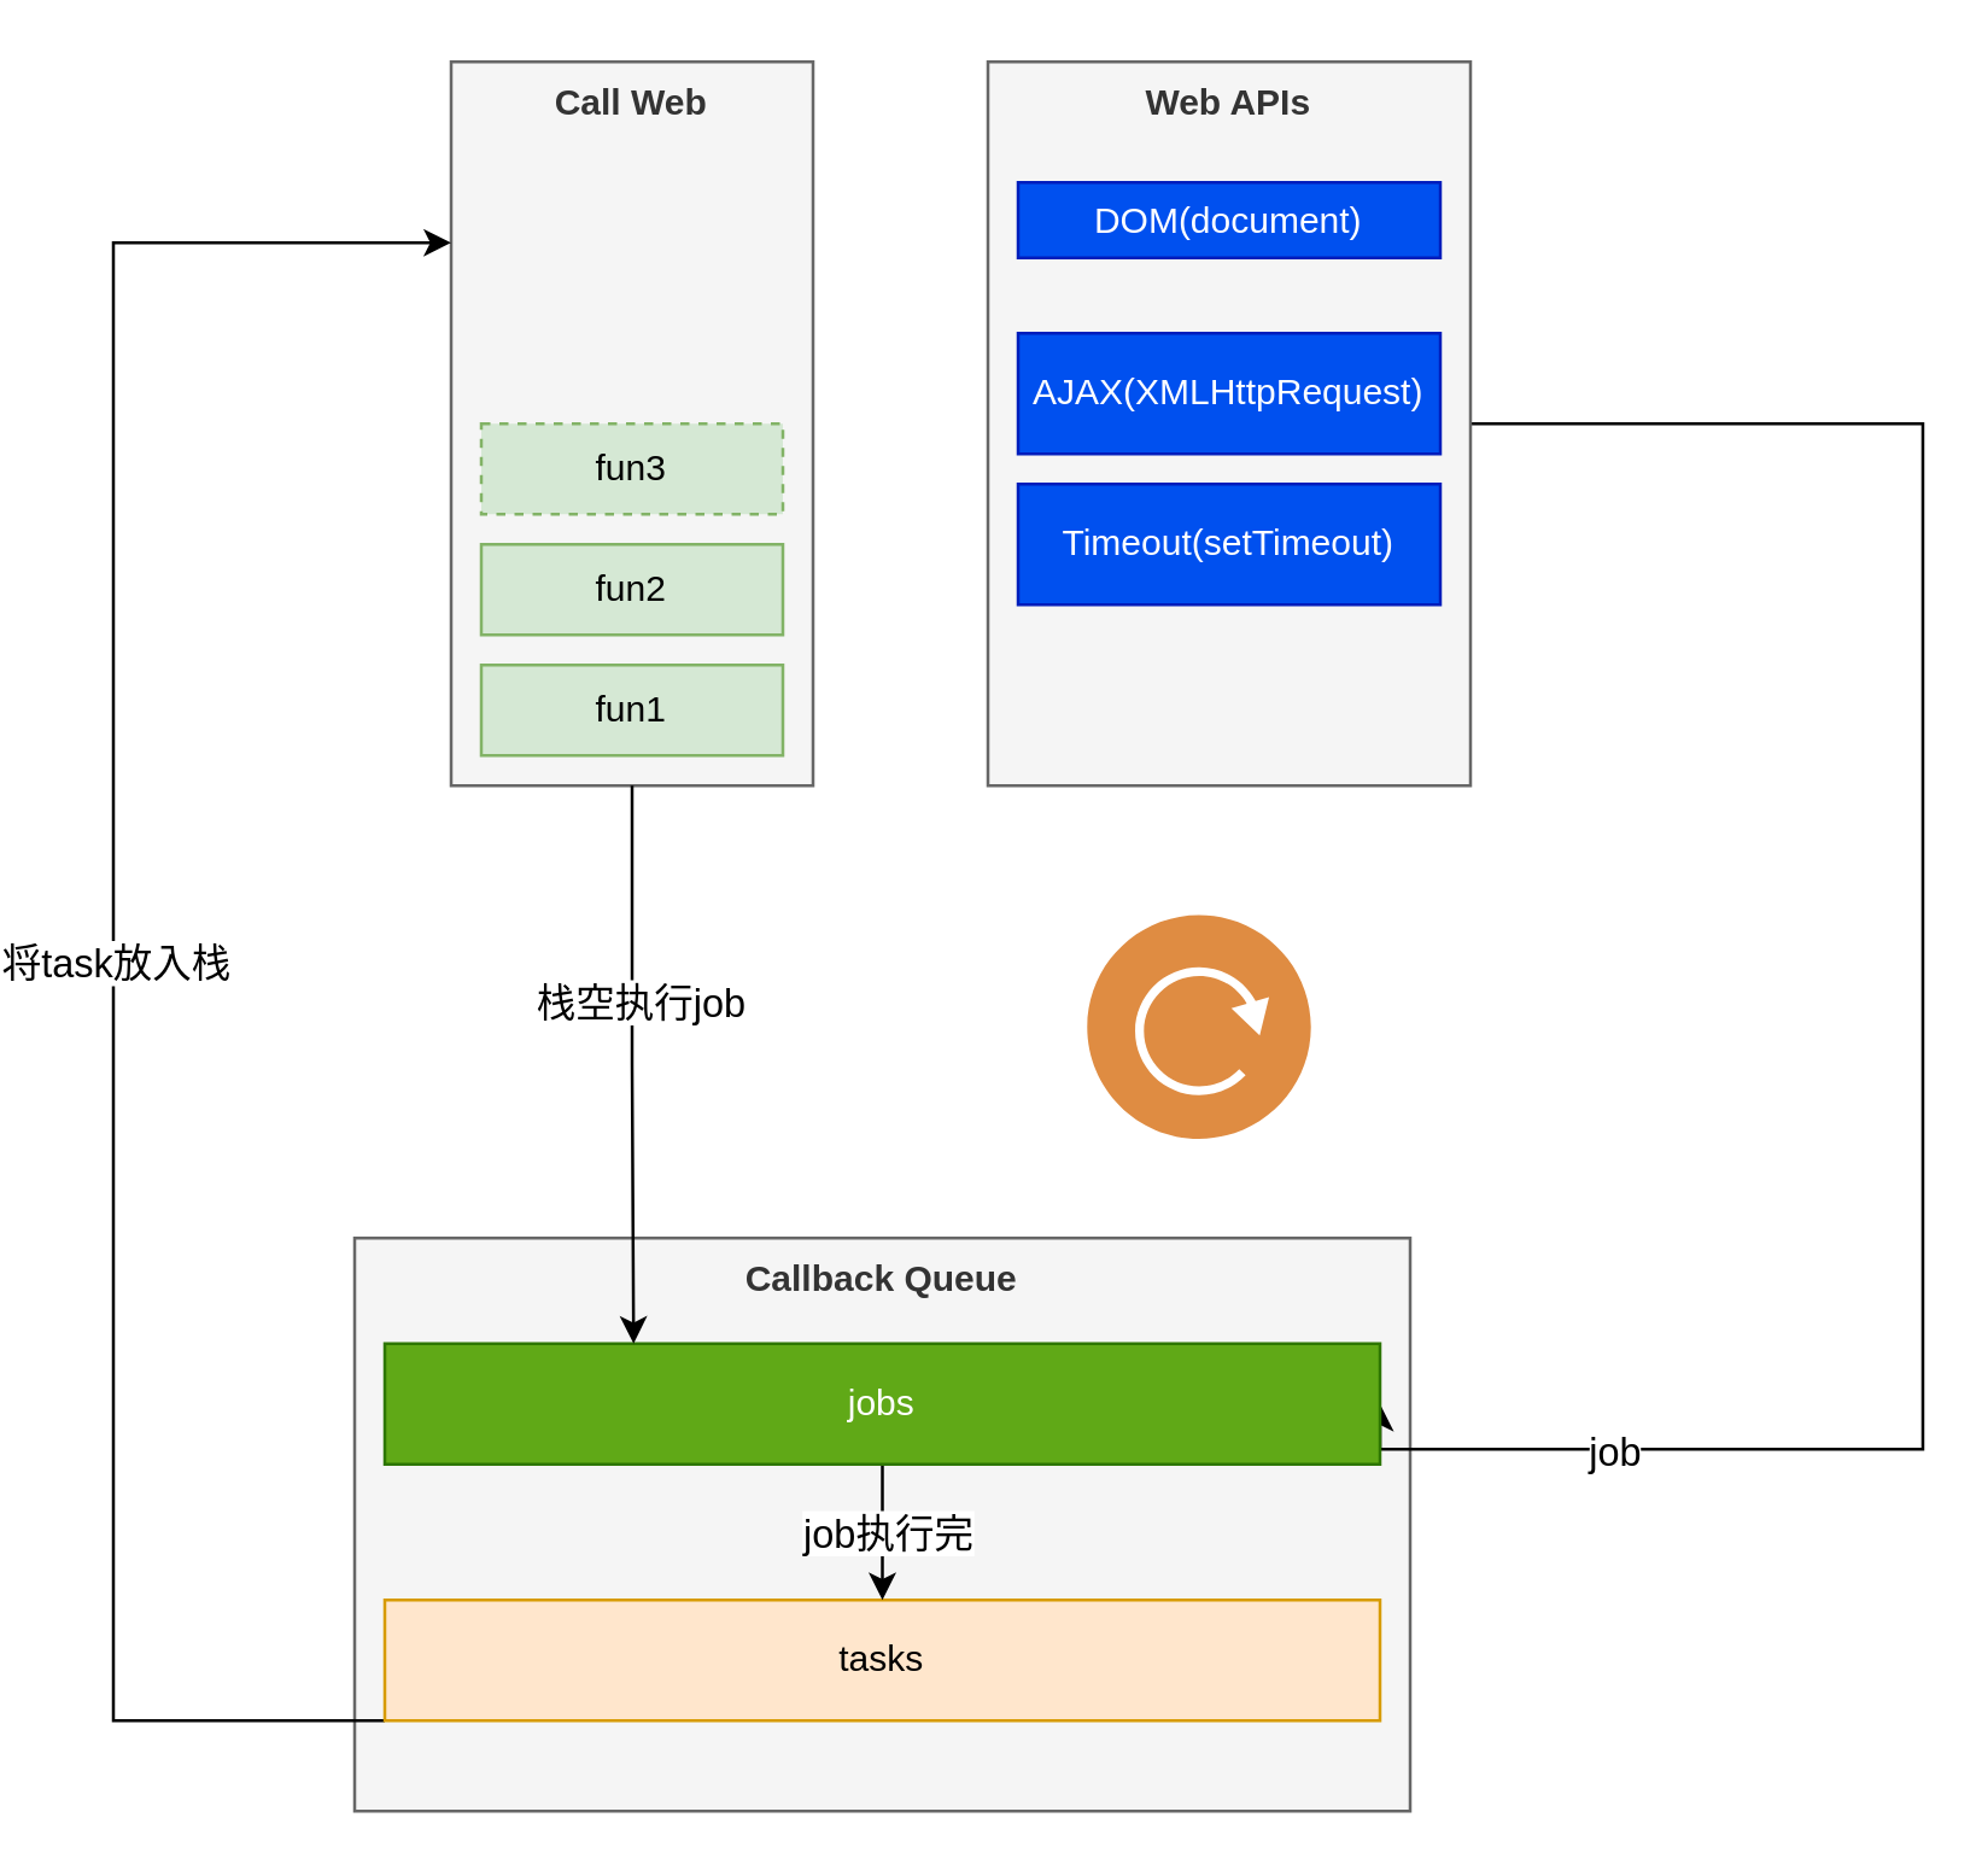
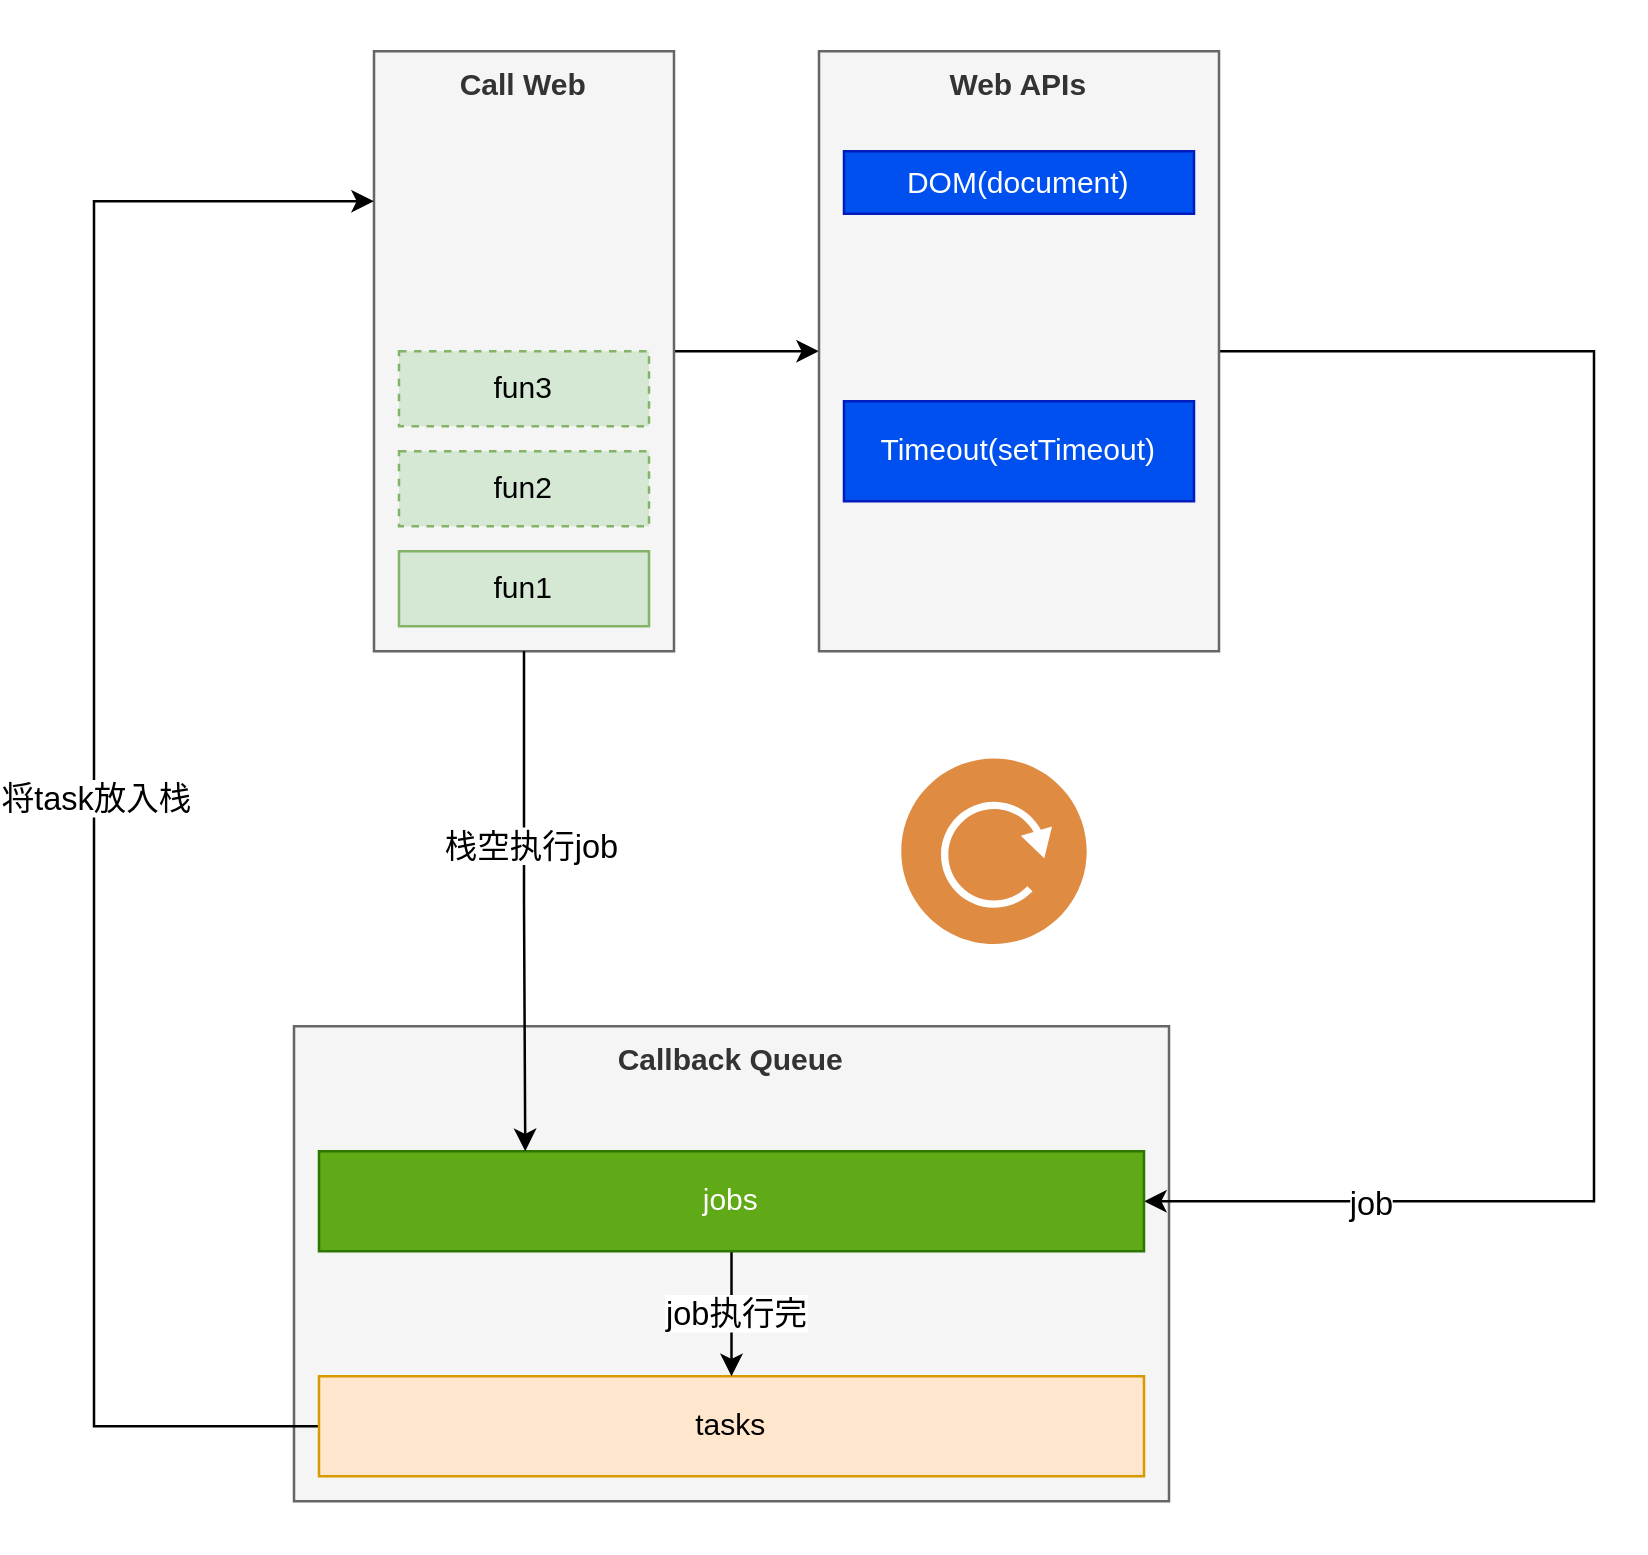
  <mxCell id="0" />
  <mxCell id="1" parent="0" />
+ <mxCell id="2" style="edgeStyle=orthogonalEdgeStyle;rounded=0;orthogonalLoop=1;jettySize=auto;html=1;entryX=0;entryY=0.5;entryDx=0;entryDy=0;" edge="1" parent="1" source="3" target="11"><mxGeometry relative="1" as="geometry" /></mxCell>
  <mxCell id="3" value="Call Web" style="rounded=0;whiteSpace=wrap;html=1;verticalAlign=top;fillColor=#f5f5f5;strokeColor=#666666;fontColor=#333333;fontStyle=1" vertex="1" parent="1"><mxGeometry x="132" y="20" width="120" height="240" as="geometry" /></mxCell>
  <mxCell id="4" value="" style="sketch=0;pointerEvents=1;shadow=0;dashed=0;html=1;strokeColor=none;fillColor=#DF8C42;labelPosition=center;verticalLabelPosition=bottom;verticalAlign=top;align=center;outlineConnect=0;shape=mxgraph.veeam2.restored;direction=east;rotation=0;flipH=1;" vertex="1" parent="1"><mxGeometry x="340" y="300" width="80" height="80" as="geometry" /></mxCell>
  <mxCell id="5" value="&lt;span&gt;Callback Queue&lt;/span&gt;" style="rounded=0;whiteSpace=wrap;html=1;verticalAlign=top;fillColor=#f5f5f5;strokeColor=#666666;fontColor=#333333;fontStyle=1" vertex="1" parent="1"><mxGeometry x="100" y="410" width="350" height="190" as="geometry" /></mxCell>
  <mxCell id="6" style="edgeStyle=orthogonalEdgeStyle;rounded=0;orthogonalLoop=1;jettySize=auto;html=1;entryX=0;entryY=0.25;entryDx=0;entryDy=0;" edge="1" parent="1" source="8" target="3"><mxGeometry relative="1" as="geometry"><Array as="points"><mxPoint x="20" y="570" /><mxPoint x="20" y="80" /></Array></mxGeometry></mxCell>
  <mxCell id="7" value="将task放入栈" style="edgeLabel;html=1;align=center;verticalAlign=middle;resizable=0;points=[];fontSize=13;" vertex="1" connectable="0" parent="6"><mxGeometry x="-0.012" relative="1" as="geometry"><mxPoint as="offset" /></mxGeometry></mxCell>
- <mxCell id="8" value="tasks" style="rounded=0;whiteSpace=wrap;html=1;fillColor=#ffe6cc;strokeColor=#d79b00;" vertex="1" parent="1"><mxGeometry x="110" y="530" width="330" height="40" as="geometry" /></mxCell>
+ <mxCell id="8" value="tasks" style="rounded=0;whiteSpace=wrap;html=1;fillColor=#ffe6cc;strokeColor=#d79b00;" vertex="1" parent="1"><mxGeometry x="110" y="550" width="330" height="40" as="geometry" /></mxCell>
  <mxCell id="9" style="edgeStyle=orthogonalEdgeStyle;rounded=0;orthogonalLoop=1;jettySize=auto;html=1;entryX=1;entryY=0.5;entryDx=0;entryDy=0;" edge="1" parent="1" source="11" target="17"><mxGeometry relative="1" as="geometry"><Array as="points"><mxPoint x="620" y="140" /><mxPoint x="620" y="480" /></Array></mxGeometry></mxCell>
  <mxCell id="10" value="job" style="edgeLabel;html=1;align=center;verticalAlign=middle;resizable=0;points=[];fontSize=13;" vertex="1" connectable="0" parent="9"><mxGeometry x="0.731" relative="1" as="geometry"><mxPoint as="offset" /></mxGeometry></mxCell>
  <mxCell id="11" value="Web APIs" style="rounded=0;whiteSpace=wrap;html=1;verticalAlign=top;fillColor=#f5f5f5;strokeColor=#666666;fontColor=#333333;fontStyle=1" vertex="1" parent="1"><mxGeometry x="310" y="20" width="160" height="240" as="geometry" /></mxCell>
  <mxCell id="12" value="DOM(document)" style="rounded=0;whiteSpace=wrap;html=1;fillColor=#0050ef;strokeColor=#001DBC;fontColor=#ffffff;" vertex="1" parent="1"><mxGeometry x="320" y="60" width="140" height="25" as="geometry" /></mxCell>
- <mxCell id="13" value="AJAX(XMLHttpRequest)" style="rounded=0;whiteSpace=wrap;html=1;fillColor=#0050ef;strokeColor=#001DBC;fontColor=#ffffff;" vertex="1" parent="1"><mxGeometry x="320" y="110" width="140" height="40" as="geometry" /></mxCell>
  <mxCell id="14" value="Timeout(setTimeout)" style="rounded=0;whiteSpace=wrap;html=1;fillColor=#0050ef;strokeColor=#001DBC;fontColor=#ffffff;" vertex="1" parent="1"><mxGeometry x="320" y="160" width="140" height="40" as="geometry" /></mxCell>
  <mxCell id="15" style="edgeStyle=orthogonalEdgeStyle;rounded=0;orthogonalLoop=1;jettySize=auto;html=1;exitX=0.5;exitY=1;exitDx=0;exitDy=0;entryX=0.5;entryY=0;entryDx=0;entryDy=0;" edge="1" parent="1" source="17" target="8"><mxGeometry relative="1" as="geometry" /></mxCell>
  <mxCell id="16" value="job执行完" style="edgeLabel;html=1;align=center;verticalAlign=middle;resizable=0;points=[];fontSize=13;" vertex="1" connectable="0" parent="15"><mxGeometry x="-0.04" y="1" relative="1" as="geometry"><mxPoint as="offset" /></mxGeometry></mxCell>
- <mxCell id="17" value="jobs" style="rounded=0;whiteSpace=wrap;html=1;fillColor=#60a917;strokeColor=#2D7600;fontColor=#ffffff;" vertex="1" parent="1"><mxGeometry x="110" y="445" width="330" height="40" as="geometry" /></mxCell>
+ <mxCell id="17" value="jobs" style="rounded=0;whiteSpace=wrap;html=1;fillColor=#60a917;strokeColor=#2D7600;fontColor=#ffffff;" vertex="1" parent="1"><mxGeometry x="110" y="460" width="330" height="40" as="geometry" /></mxCell>
  <mxCell id="18" style="edgeStyle=orthogonalEdgeStyle;rounded=0;orthogonalLoop=1;jettySize=auto;html=1;entryX=0.25;entryY=0;entryDx=0;entryDy=0;" edge="1" parent="1" source="3" target="17"><mxGeometry relative="1" as="geometry" /></mxCell>
  <mxCell id="19" value="栈空执行job" style="edgeLabel;html=1;align=center;verticalAlign=middle;resizable=0;points=[];fontSize=13;" vertex="1" connectable="0" parent="18"><mxGeometry x="-0.232" y="2" relative="1" as="geometry"><mxPoint as="offset" /></mxGeometry></mxCell>
  <mxCell id="20" value="fun1" style="rounded=0;whiteSpace=wrap;html=1;verticalAlign=middle;fillColor=#d5e8d4;strokeColor=#82b366;" vertex="1" parent="1"><mxGeometry x="142" y="220" width="100" height="30" as="geometry" /></mxCell>
- <mxCell id="21" value="fun2" style="rounded=0;whiteSpace=wrap;html=1;verticalAlign=middle;fillColor=#d5e8d4;strokeColor=#82b366;" vertex="1" parent="1"><mxGeometry x="142" y="180" width="100" height="30" as="geometry" /></mxCell>
+ <mxCell id="21" value="fun2" style="rounded=0;whiteSpace=wrap;html=1;verticalAlign=middle;fillColor=#d5e8d4;strokeColor=#82b366;dashed=1;" vertex="1" parent="1"><mxGeometry x="142" y="180" width="100" height="30" as="geometry" /></mxCell>
  <mxCell id="22" value="fun3" style="rounded=0;whiteSpace=wrap;html=1;verticalAlign=middle;fillColor=#d5e8d4;strokeColor=#82b366;dashed=1;" vertex="1" parent="1"><mxGeometry x="142" y="140" width="100" height="30" as="geometry" /></mxCell>
